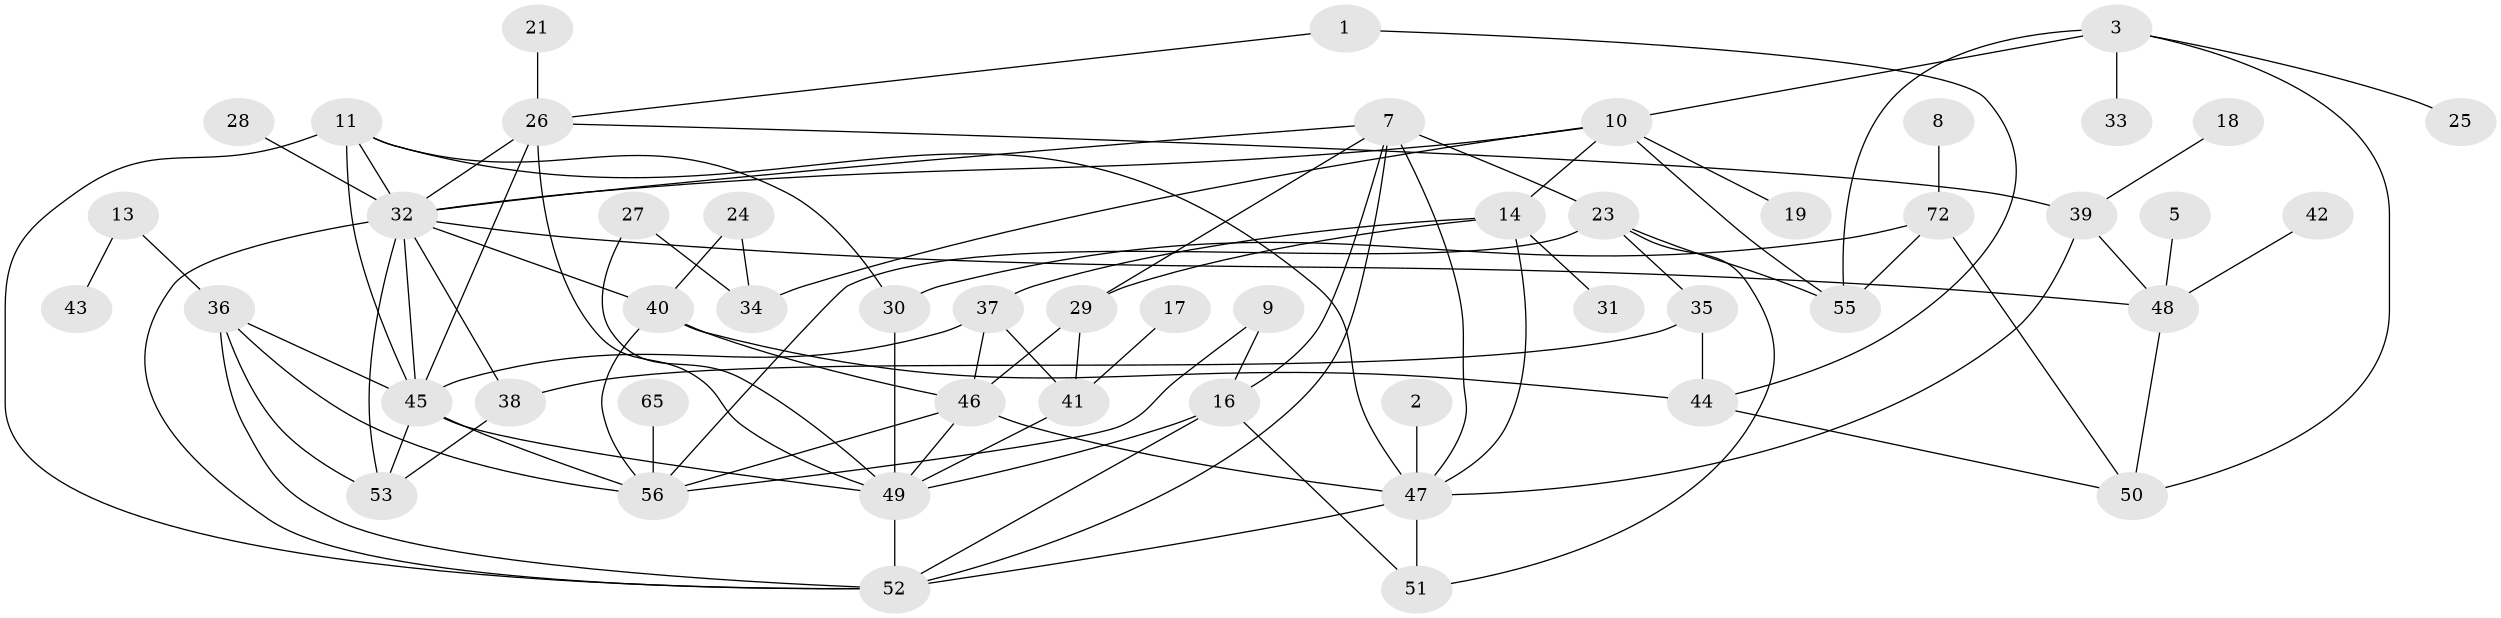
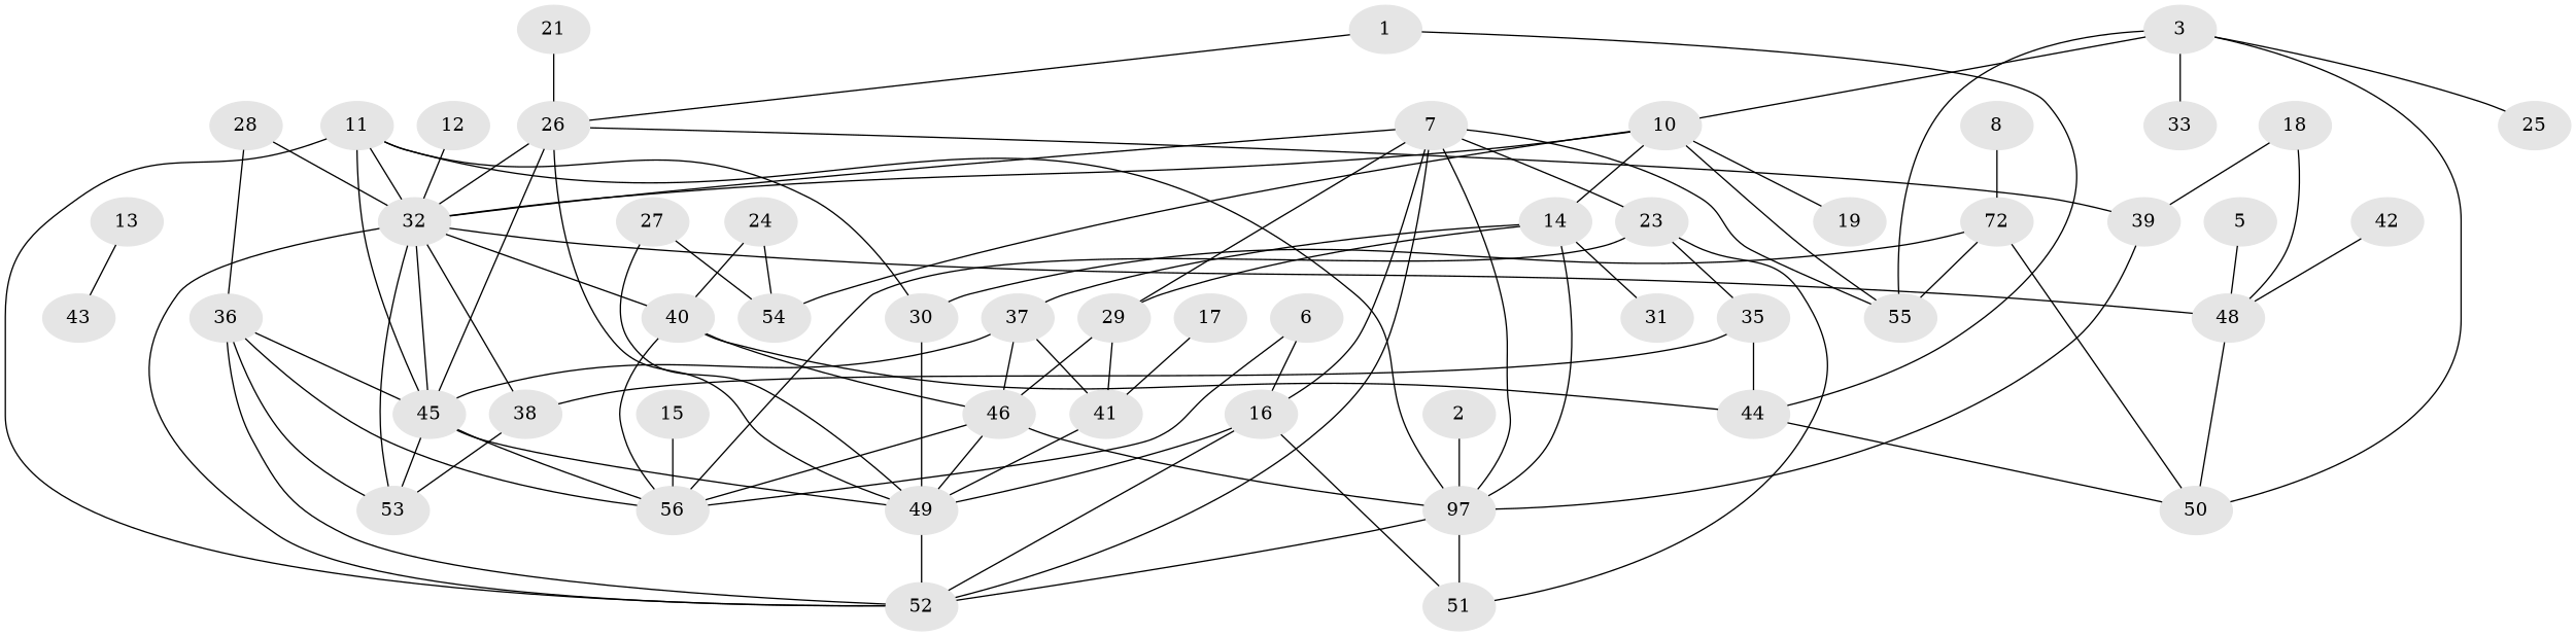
  graph {
    fontname="DejaVu Serif"
    node [color=gray90 fontname="DejaVu Serif" style=filled]
    edge [fontname="DejaVu Serif" weight=1.0]
    1
    26
    44
    32
    45
    49
    39
    50
    2
-   47
+   47 [label=97]
    52
    51
    3
    10
    25
    33
    55
    14
    19
-   34
+   34 [label=54]
    5
    48
-   6 [label=9]
+   6
    16
    56
    7
    23
    29
    35
    41
    46
    40
    38
    53
    n35 [label=72]
    8
    30
    31
    37
    11
+   12
    13
    36
    43
-   15 [label=65]
+   15
    17
    18
    21
    24
    27
    28
    42
    1 -- 26
    1 -- 44
    26 -- 32
    26 -- 45
    26 -- 49
    26 -- 39
    44 -- 50
    32 -- 45
    32 -- 52
    32 -- 48 [weight=2.0]
    32 -- 40
    32 -- 38
    32 -- 53
    45 -- 49
    45 -- 56
    45 -- 53
    49 -- 52
    39 -- 47
-   39 -- 48
+   18 -- 48
    2 -- 47
    47 -- 52
    47 -- 51
    3 -- 50
    3 -- 10
    3 -- 25
    3 -- 33
    3 -- 55
    10 -- 32
    10 -- 55
    10 -- 14
    10 -- 19
    10 -- 34
    14 -- 47
    14 -- 29
    14 -- 31
    14 -- 37
    5 -- 48
    48 -- 50
    6 -- 16
    6 -- 56
    16 -- 49
    16 -- 52
    16 -- 51
    7 -- 32
    7 -- 47
    7 -- 52
-   23 -- 55
+   7 -- 55
    7 -- 16
    7 -- 23
    7 -- 29
    23 -- 51
    23 -- 56
    23 -- 35
    29 -- 41
    29 -- 46
    35 -- 44
    35 -- 38
    41 -- 49
    46 -- 49
    46 -- 47
    46 -- 56
    40 -- 44
    40 -- 56
    40 -- 46
    38 -- 53
    n35 -- 50
    n35 -- 55
    n35 -- 30
    8 -- n35
    30 -- 49
    37 -- 45
    37 -- 41
    37 -- 46
    11 -- 32
    11 -- 45
    11 -- 47
    11 -- 52
    11 -- 30
-   13 -- 36
+   12 -- 32
+   28 -- 36
    13 -- 43
    36 -- 45
    36 -- 52
    36 -- 56
    36 -- 53
    15 -- 56
    17 -- 41
    18 -- 39
    21 -- 26
    24 -- 34
    24 -- 40
    27 -- 49
    27 -- 34
    28 -- 32
    42 -- 48
  }
